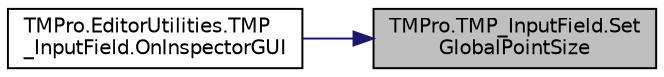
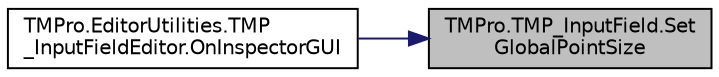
  digraph {
    rankdir=RL
    node [color=black fontname=Helvetica fontsize=10 shape=record style=filled]
    n1 [fillcolor=grey75 fontcolor=black height=0.2 label="TMPro.TMP_InputField.Set\lGlobalPointSize" width=0.4]
-   n2 [fillcolor=white height=0.2 label="TMPro.EditorUtilities.TMP\l_InputField.OnInspectorGUI" width=0.4]
+   n2 [fillcolor=white height=0.2 label="TMPro.EditorUtilities.TMP\l_InputFieldEditor.OnInspectorGUI" width=0.4]
    n1 -> n2 [color=midnightblue dir=back fontname=Helvetica fontsize=10 labelfontname=Helvetica labelfontsize=10 style=solid]
  }
